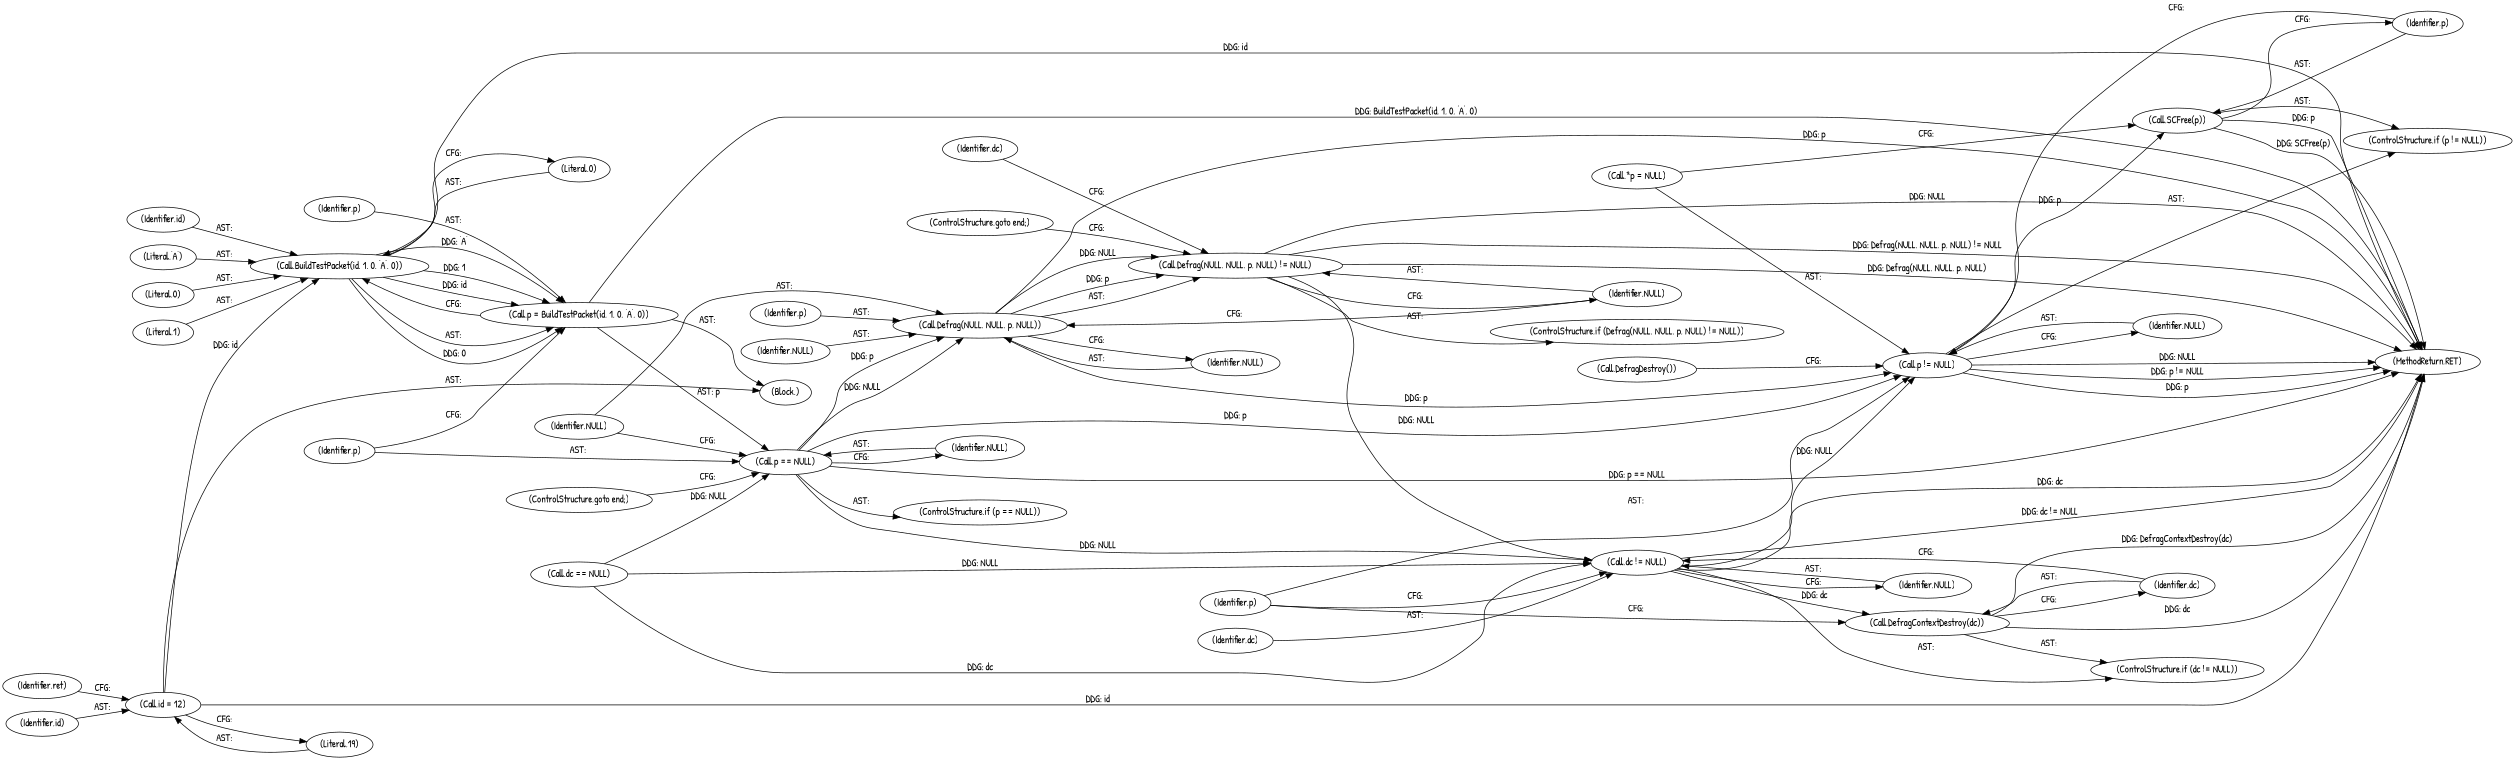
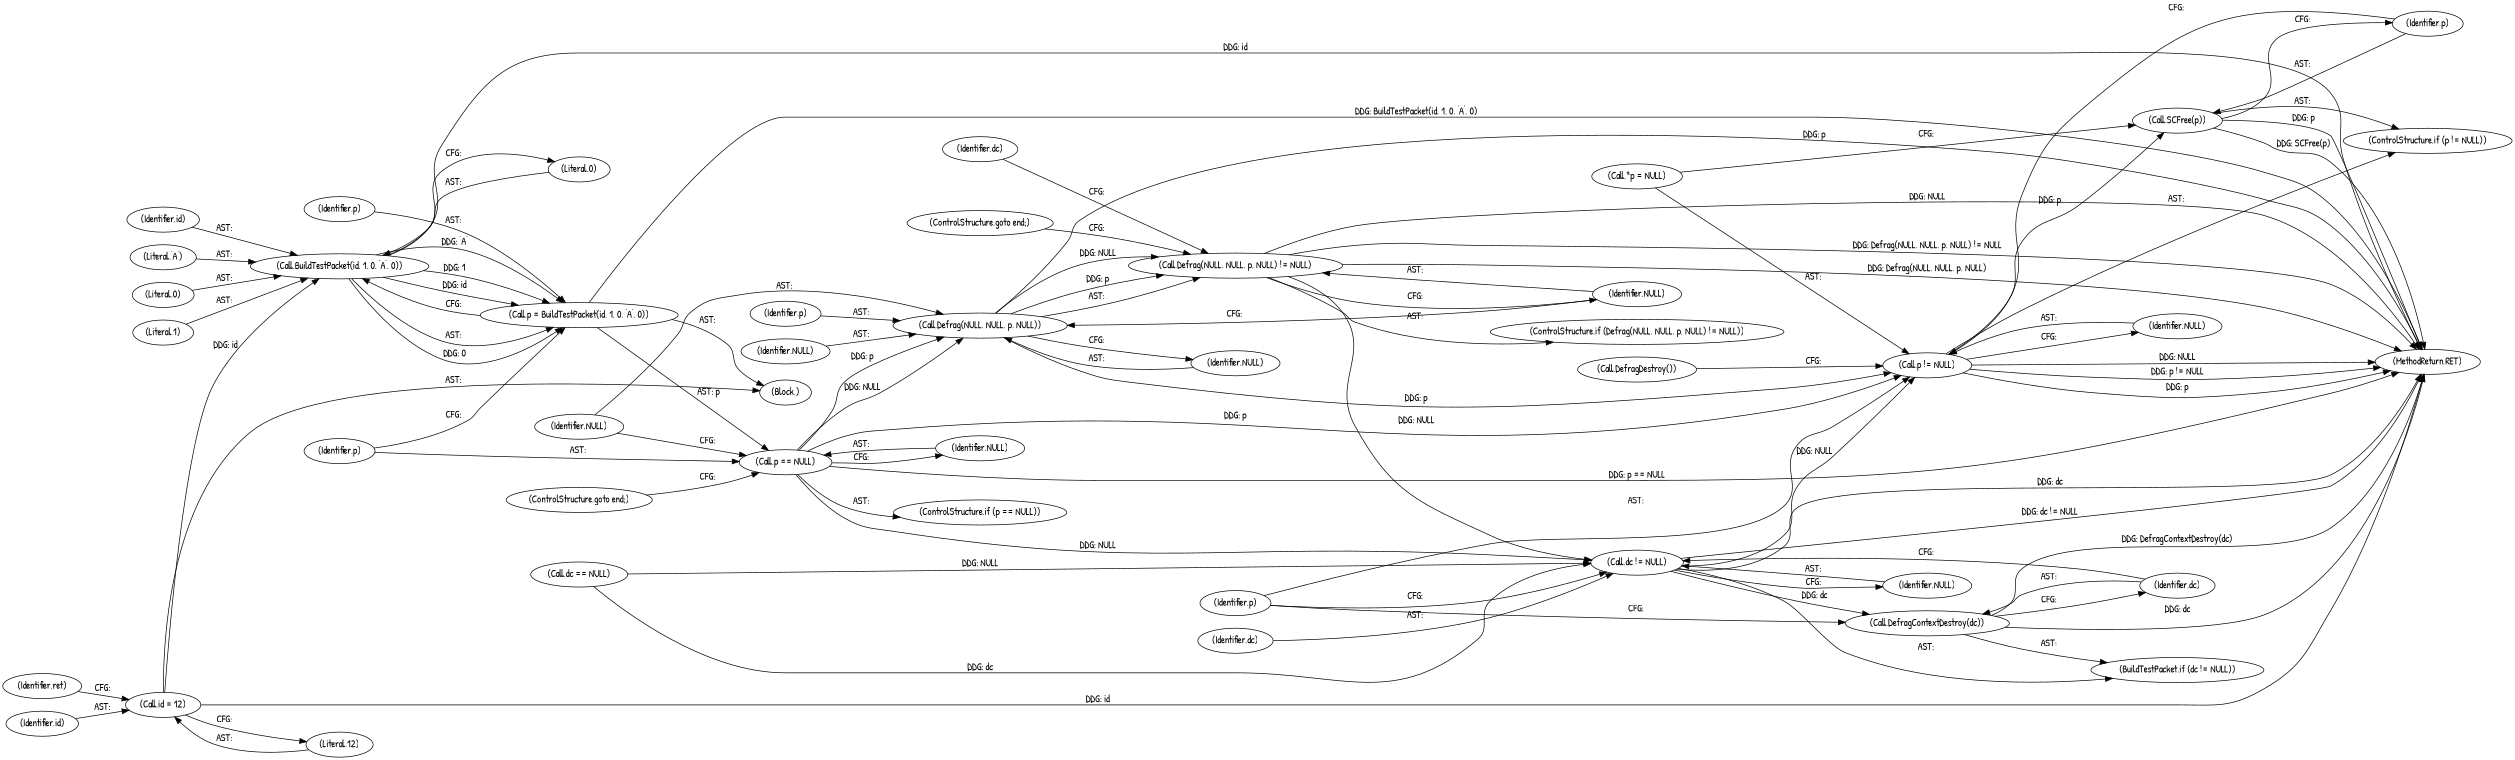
  digraph {
    fontname="Patrick Hand"
    rankdir=LR
    node [fontname="Patrick Hand"]
    edge [fontname="Patrick Hand"]
    n1 [label="(Call,BuildTestPacket(id, 1, 0, 'A', 0))"]
    n2 [label="(Call,p = BuildTestPacket(id, 1, 0, 'A', 0))"]
    n3 [label="(MethodReturn,RET)"]
    n4 [label="(Literal,0)"]
    n5 [label="(Block,)"]
    n6 [label="(Call,p == NULL)"]
    n7 [label="(Call,id = 12)"]
-   n8 [label="(Literal,19)"]
+   n8 [label="(Literal,12)"]
    n9 [label="(Call,Defrag(NULL, NULL, p, NULL))"]
    n10 [label="(Call,dc != NULL)"]
    n11 [label="(Call,p != NULL)"]
    n12 [label="(ControlStructure,if (p == NULL))"]
    n13 [label="(Identifier,NULL)"]
    n14 [label="(Call,Defrag(NULL, NULL, p, NULL) != NULL)"]
    n15 [label="(Identifier,NULL)"]
    n16 [label="(Call,DefragContextDestroy(dc))"]
    n17 [label="(Identifier,NULL)"]
-   n18 [label="(ControlStructure,if (dc != NULL))"]
+   n18 [label="(BuildTestPacket,if (dc != NULL))"]
    n19 [label="(Call,SCFree(p))"]
    n20 [label="(Identifier,NULL)"]
    n21 [label="(ControlStructure,if (p != NULL))"]
    n22 [label="(Identifier,NULL)"]
    n23 [label="(ControlStructure,if (Defrag(NULL, NULL, p, NULL) != NULL))"]
    n24 [label="(Identifier,dc)"]
    n25 [label="(Identifier,p)"]
    n26 [label="(Identifier,NULL)"]
    n27 [label="(ControlStructure,goto end;)"]
    n28 [label="(Literal,0)"]
    n29 [label="(Call,dc == NULL)"]
    n30 [label="(Identifier,NULL)"]
    n31 [label="(Call,*p = NULL)"]
    n32 [label="(Literal,1)"]
    n33 [label="(Identifier,id)"]
    n34 [label="(ControlStructure,goto end;)"]
    n35 [label="(Identifier,p)"]
    n36 [label="(Identifier,dc)"]
    n37 [label="(Identifier,dc)"]
    n38 [label="(Identifier,p)"]
    n39 [label="(Identifier,ret)"]
    n40 [label="(Call,DefragDestroy())"]
    n41 [label="(Literal,'A')"]
    n42 [label="(Identifier,p)"]
    n43 [label="(Identifier,p)"]
    n44 [label="(Identifier,id)"]
    n1 -> n2 [label="AST: "]
    n1 -> n2 [label="DDG: 0"]
    n1 -> n2 [label="DDG: 'A'"]
    n1 -> n2 [label="DDG: 1"]
    n1 -> n2 [label="DDG: id"]
    n1 -> n3 [label="DDG: id"]
    n1 -> n4 [label="CFG: "]
    n2 -> n1 [label="CFG: "]
    n2 -> n3 [label="DDG: BuildTestPacket(id, 1, 0, 'A', 0)"]
    n2 -> n5 [label="AST: "]
    n2 -> n6 [label="AST: p"]
    n4 -> n1 [label="AST: "]
    n6 -> n3 [label="DDG: p == NULL"]
    n6 -> n9 [label="DDG: NULL"]
    n6 -> n9 [label="DDG: p"]
    n6 -> n10 [label="DDG: NULL"]
    n6 -> n11 [label="DDG: p"]
    n6 -> n12 [label="AST: "]
    n6 -> n13 [label="CFG: "]
    n7 -> n1 [label="DDG: id"]
    n7 -> n3 [label="DDG: id"]
    n7 -> n5 [label="AST: "]
    n7 -> n8 [label="CFG: "]
    n8 -> n7 [label="AST: "]
    n9 -> n3 [label="DDG: p"]
    n9 -> n11 [label="DDG: p"]
    n9 -> n14 [label="AST: "]
    n9 -> n14 [label="DDG: NULL"]
    n9 -> n14 [label="DDG: p"]
    n9 -> n15 [label="CFG: "]
    n10 -> n3 [label="DDG: dc"]
    n10 -> n3 [label="DDG: dc != NULL"]
    n10 -> n11 [label="DDG: NULL"]
    n10 -> n16 [label="DDG: dc"]
    n10 -> n17 [label="CFG: "]
    n10 -> n18 [label="AST: "]
    n11 -> n3 [label="DDG: NULL"]
    n11 -> n3 [label="DDG: p != NULL"]
    n11 -> n3 [label="DDG: p"]
    n11 -> n19 [label="DDG: p"]
    n11 -> n20 [label="CFG: "]
    n11 -> n21 [label="AST: "]
    n13 -> n6 [label="AST: "]
    n14 -> n3 [label="DDG: NULL"]
    n14 -> n3 [label="DDG: Defrag(NULL, NULL, p, NULL) != NULL"]
    n14 -> n3 [label="DDG: Defrag(NULL, NULL, p, NULL)"]
    n14 -> n10 [label="DDG: NULL"]
    n14 -> n22 [label="CFG: "]
    n14 -> n23 [label="AST: "]
    n15 -> n9 [label="AST: "]
    n16 -> n3 [label="DDG: dc"]
    n16 -> n3 [label="DDG: DefragContextDestroy(dc)"]
    n16 -> n18 [label="AST: "]
    n16 -> n24 [label="CFG: "]
    n17 -> n10 [label="AST: "]
    n19 -> n3 [label="DDG: p"]
    n19 -> n3 [label="DDG: SCFree(p)"]
    n19 -> n21 [label="AST: "]
    n19 -> n25 [label="CFG: "]
    n20 -> n11 [label="AST: "]
    n22 -> n9 [label="CFG: "]
    n22 -> n14 [label="AST: "]
    n24 -> n10 [label="CFG: "]
    n24 -> n16 [label="AST: "]
    n25 -> n11 [label="CFG: "]
    n25 -> n19 [label="AST: "]
    n26 -> n9 [label="AST: "]
    n27 -> n6 [label="CFG: "]
    n28 -> n1 [label="AST: "]
-   n29 -> n6 [label="DDG: NULL"]
    n29 -> n10 [label="DDG: dc"]
    n29 -> n10 [label="DDG: NULL"]
    n30 -> n6 [label="CFG: "]
    n30 -> n9 [label="AST: "]
    n31 -> n11 [label="AST: "]
    n31 -> n19 [label="CFG: "]
    n32 -> n1 [label="AST: "]
    n33 -> n1 [label="AST: "]
    n34 -> n14 [label="CFG: "]
    n35 -> n2 [label="CFG: "]
    n35 -> n6 [label="AST: "]
    n36 -> n14 [label="CFG: "]
    n37 -> n10 [label="AST: "]
    n38 -> n2 [label="AST: "]
    n39 -> n7 [label="CFG: "]
    n40 -> n11 [label="CFG: "]
    n41 -> n1 [label="AST: "]
    n42 -> n9 [label="AST: "]
    n43 -> n10 [label="CFG: "]
    n43 -> n11 [label="AST: "]
    n43 -> n16 [label="CFG: "]
    n44 -> n7 [label="AST: "]
  }
